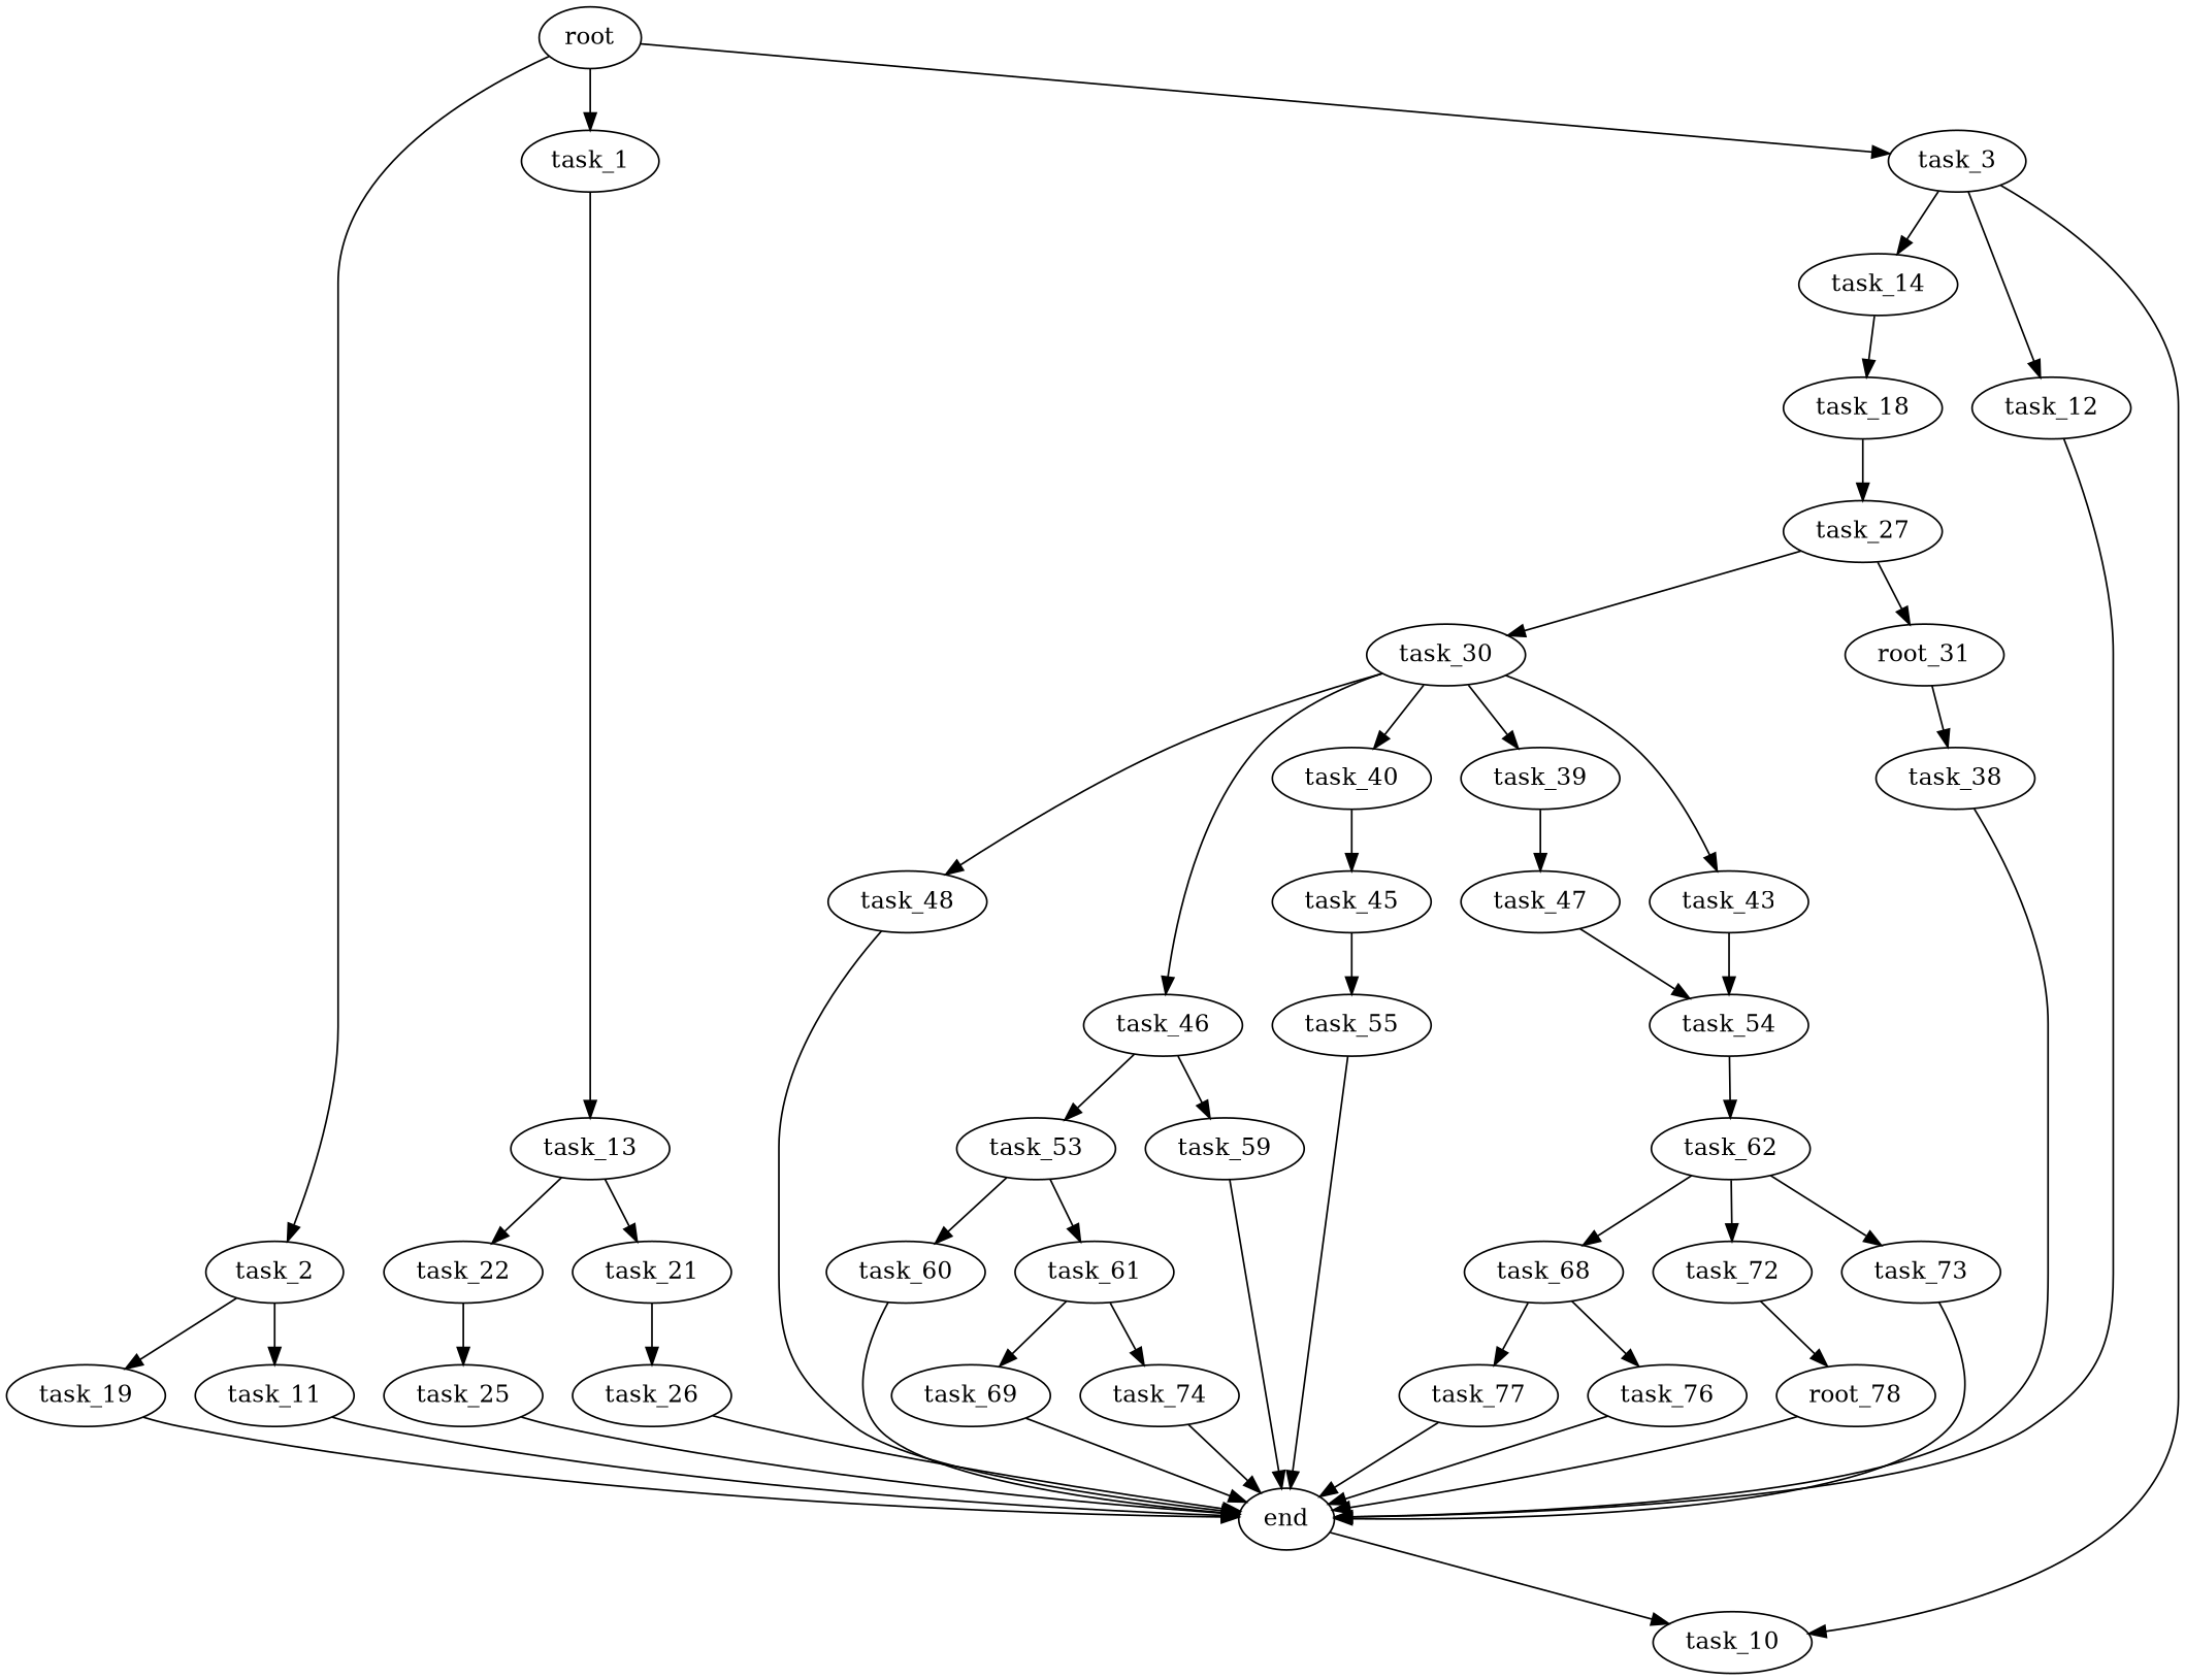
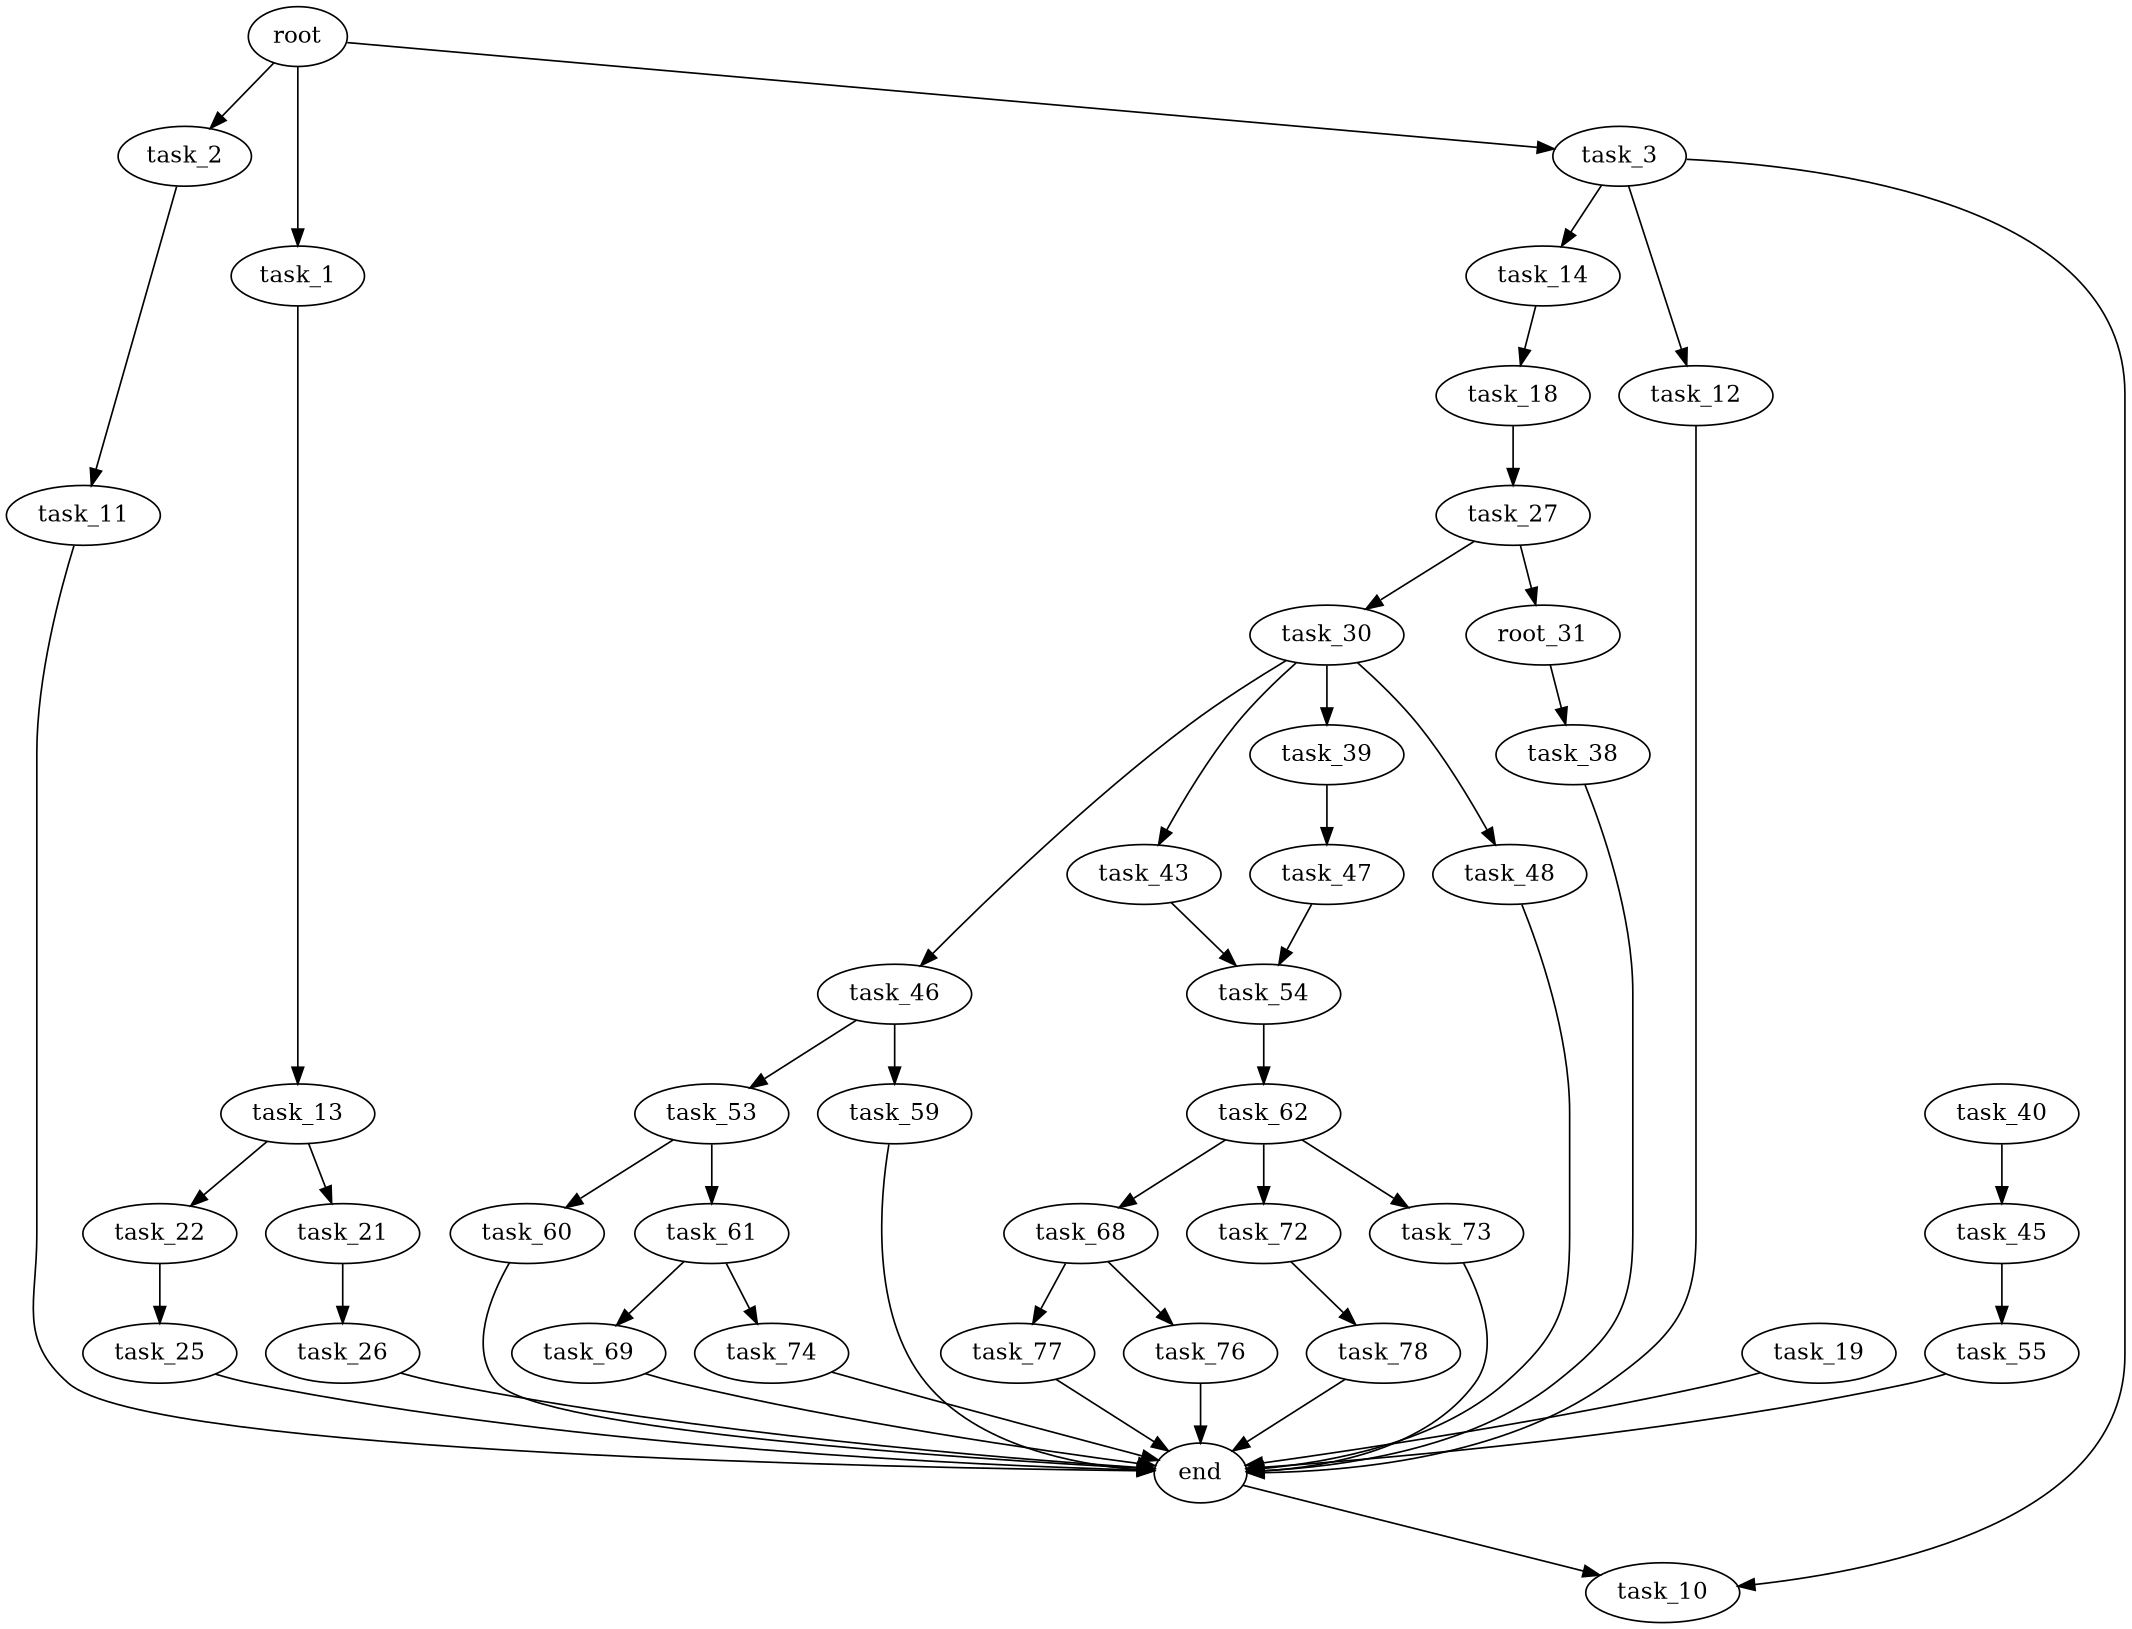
  digraph {
    root
    task_1
    task_2
    task_3
    task_13
    task_11
    task_19
    task_10
    task_12
    task_14
    task_21
    task_22
    end
    task_18
    task_26
    task_25
    task_27
    task_30
    n19 [label=root_31]
    task_39
    task_40
    task_43
    n23 [label=task_48]
    task_46
    task_38
    task_47
    task_45
    task_54
    task_53
    task_59
    task_55
    task_62
    task_60
    task_61
    task_68
    task_72
    task_73
    task_69
    task_74
    task_76
    task_77
-   task_78 [label=root_78]
+   task_78
    root -> task_1
    root -> task_2
    root -> task_3
    task_1 -> task_13
    task_2 -> task_11
-   task_2 -> task_19
    task_3 -> task_10
    task_3 -> task_12
    task_3 -> task_14
    task_13 -> task_21
    task_13 -> task_22
    task_11 -> end
    task_19 -> end
    task_12 -> end
    task_14 -> task_18
    task_21 -> task_26
    task_22 -> task_25
    end -> task_10
    task_18 -> task_27
    task_26 -> end
    task_25 -> end
    task_27 -> task_30
    task_27 -> n19
    task_30 -> task_39
-   task_30 -> task_40
    task_30 -> task_43
    task_30 -> n23
    task_30 -> task_46
    n19 -> task_38
    task_39 -> task_47
    task_40 -> task_45
    task_43 -> task_54
    n23 -> end
    task_46 -> task_53
    task_46 -> task_59
    task_38 -> end
    task_47 -> task_54
    task_45 -> task_55
    task_54 -> task_62
    task_53 -> task_60
    task_53 -> task_61
    task_59 -> end
    task_55 -> end
    task_62 -> task_68
    task_62 -> task_72
    task_62 -> task_73
    task_60 -> end
    task_61 -> task_69
    task_61 -> task_74
    task_68 -> task_76
    task_68 -> task_77
    task_72 -> task_78
    task_73 -> end
    task_69 -> end
    task_74 -> end
    task_76 -> end
    task_77 -> end
    task_78 -> end
  }
